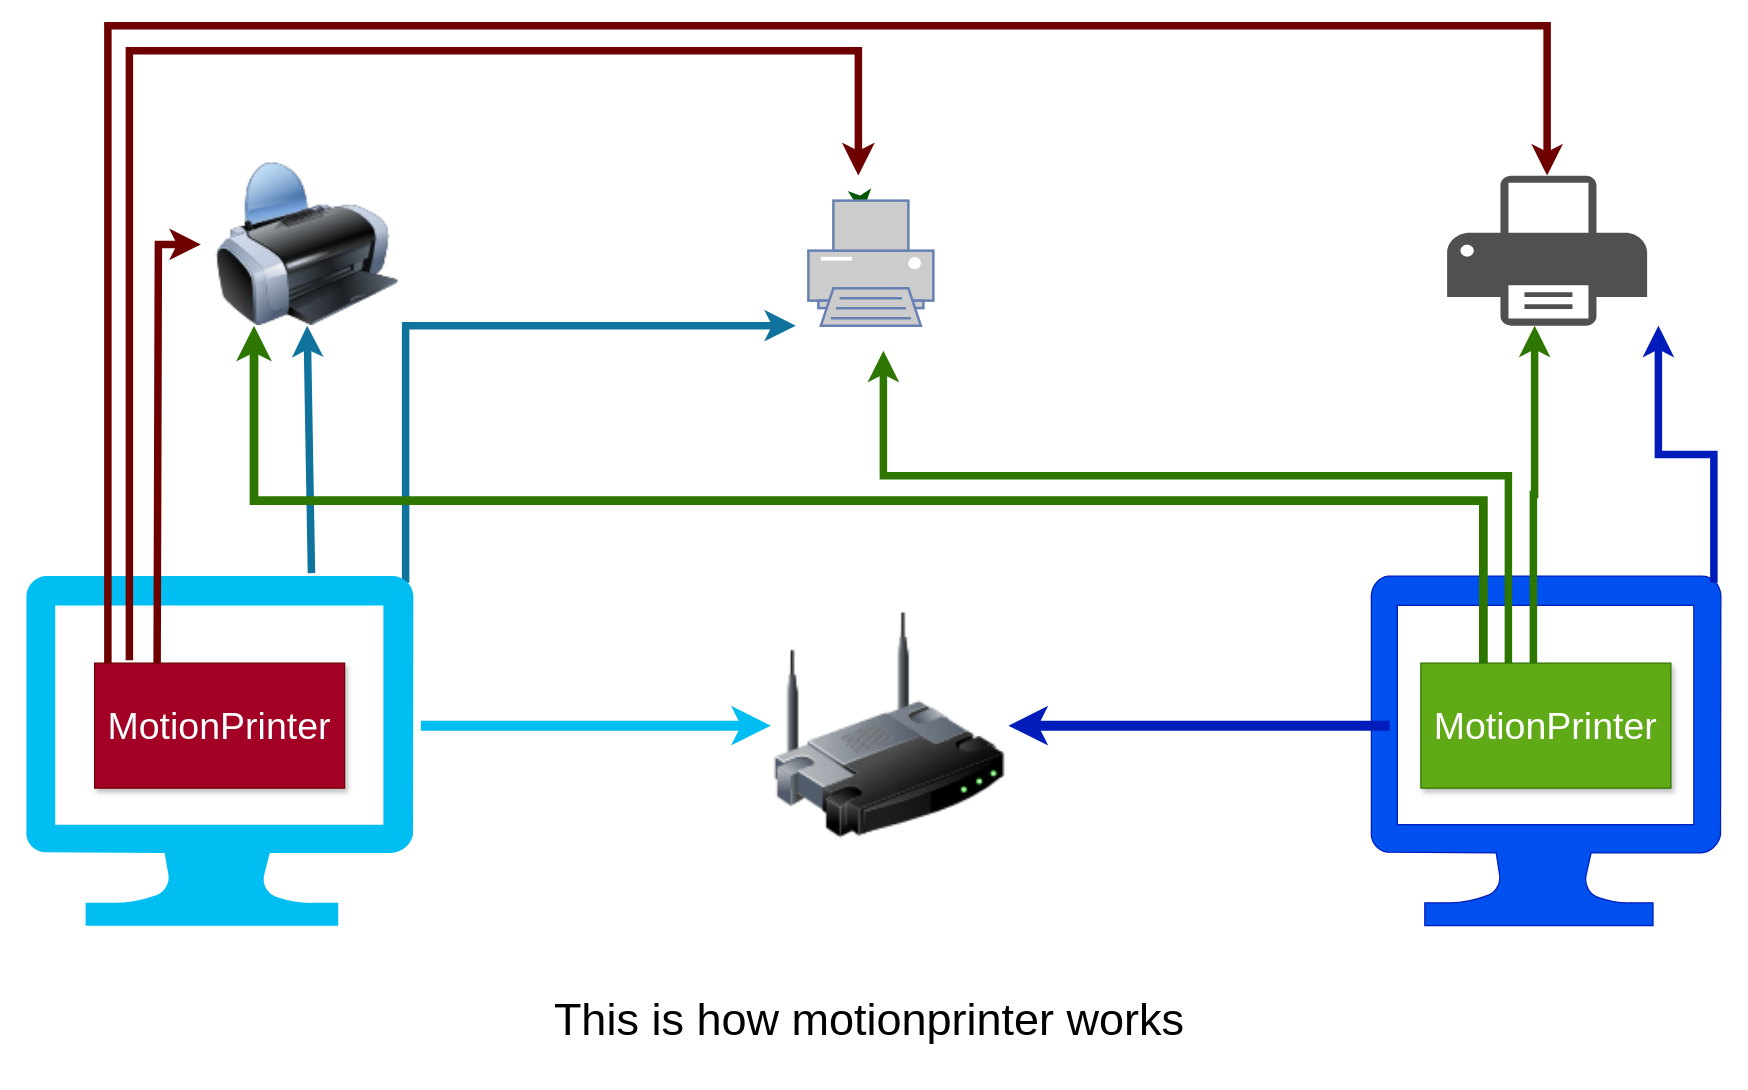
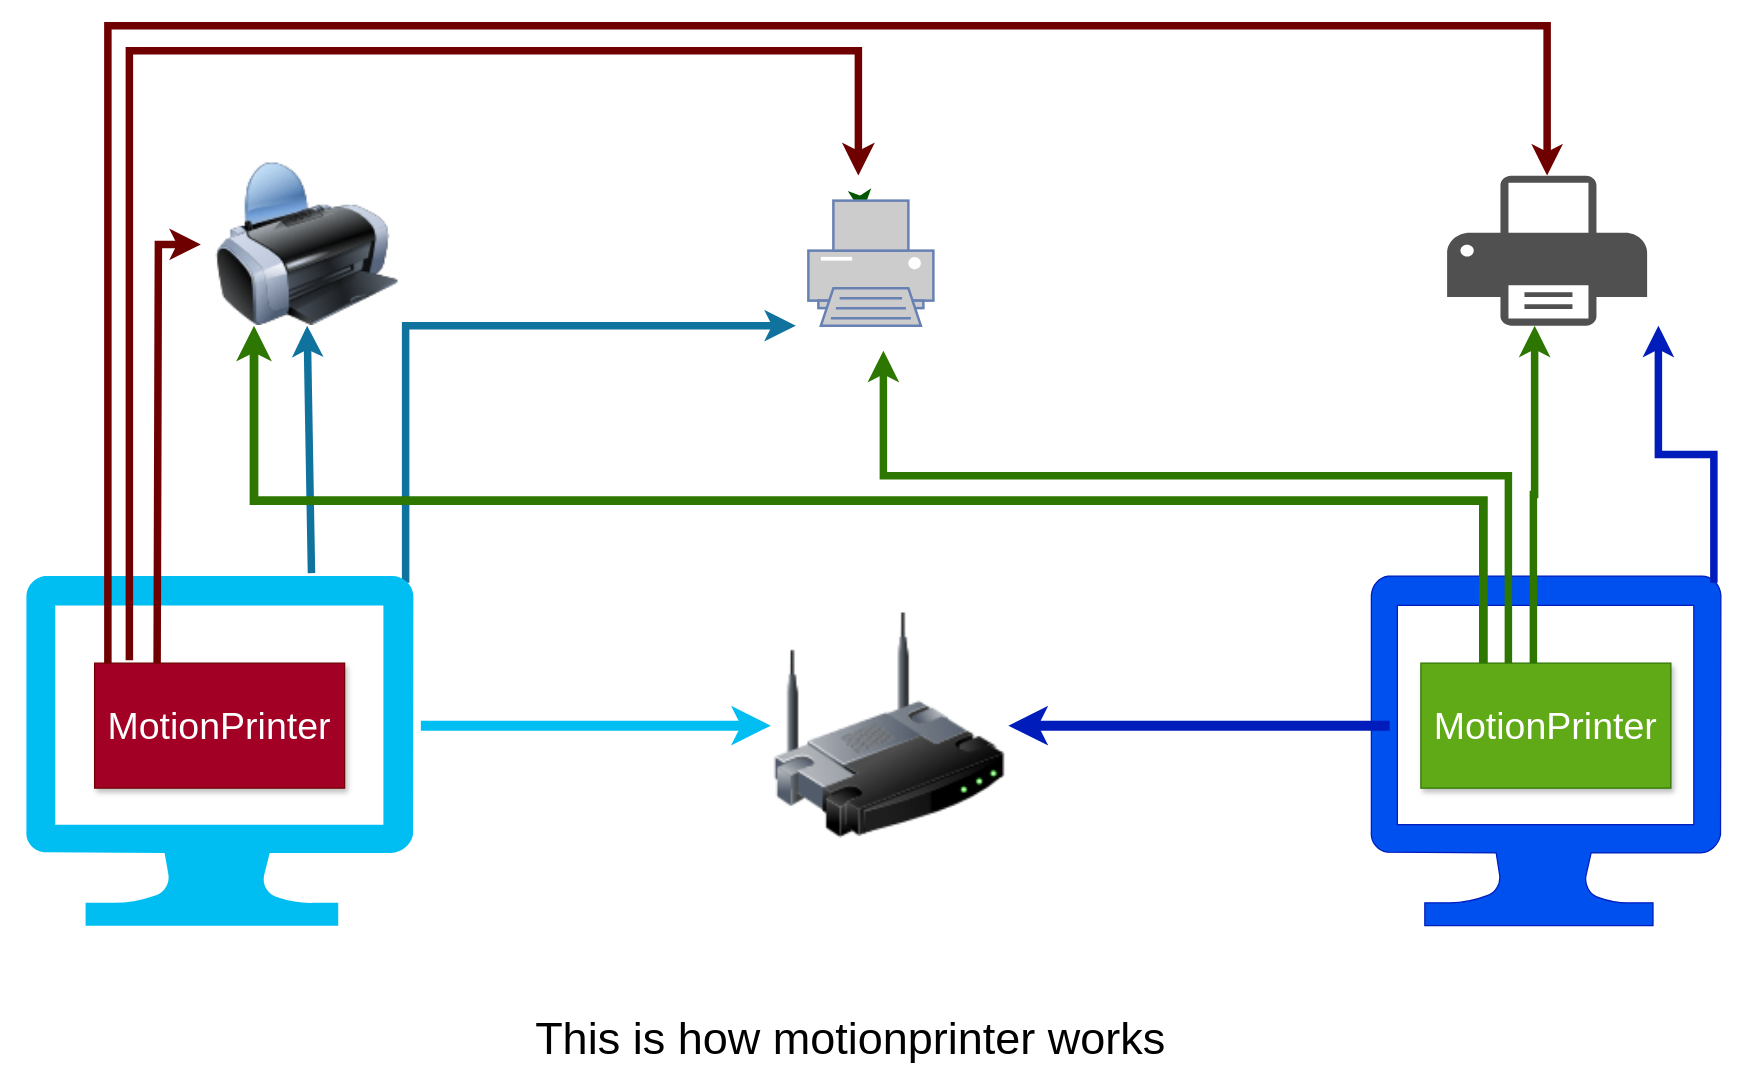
  <mxCell id="0" />
  <mxCell id="1" parent="0" />
  <mxCell id="2" style="edgeStyle=none;rounded=0;orthogonalLoop=1;jettySize=auto;html=1;entryX=0.5;entryY=1;entryDx=0;entryDy=0;fillColor=#b1ddf0;strokeColor=#10739e;strokeWidth=6;exitX=0.737;exitY=-0.007;exitDx=0;exitDy=0;exitPerimeter=0;" edge="1" parent="1" source="4" target="6"><mxGeometry relative="1" as="geometry"><mxPoint x="246" y="420" as="sourcePoint" /><Array as="points" /></mxGeometry></mxCell>
  <mxCell id="3" style="edgeStyle=elbowEdgeStyle;rounded=0;orthogonalLoop=1;jettySize=auto;elbow=vertical;html=1;exitX=0.98;exitY=0.02;exitDx=0;exitDy=0;exitPerimeter=0;strokeWidth=6;fillColor=#b1ddf0;strokeColor=#10739e;" edge="1" parent="1" source="4"><mxGeometry relative="1" as="geometry"><mxPoint x="636" y="260" as="targetPoint" /><Array as="points"><mxPoint x="476" y="260" /></Array></mxGeometry></mxCell>
  <mxCell id="4" value="" style="verticalLabelPosition=bottom;html=1;verticalAlign=top;align=center;strokeColor=none;fillColor=#00BEF2;shape=mxgraph.azure.computer;pointerEvents=1;" vertex="1" parent="1"><mxGeometry x="20" y="460" width="310" height="280" as="geometry" /></mxCell>
  <mxCell id="5" value="" style="verticalLabelPosition=bottom;html=1;verticalAlign=top;align=center;strokeColor=#001DBC;fillColor=#0050ef;shape=mxgraph.azure.computer;pointerEvents=1;fontColor=#ffffff;" vertex="1" parent="1"><mxGeometry x="1096" y="460" width="280" height="280" as="geometry" /></mxCell>
  <mxCell id="6" value="" style="image;html=1;image=img/lib/clip_art/computers/Printer_128x128.png" vertex="1" parent="1"><mxGeometry x="160" y="130" width="170" height="130" as="geometry" /></mxCell>
  <mxCell id="7" style="edgeStyle=none;rounded=0;orthogonalLoop=1;jettySize=auto;html=1;exitX=0.418;exitY=-0.007;exitDx=0;exitDy=0;exitPerimeter=0;entryX=0.5;entryY=1;entryDx=0;entryDy=0;entryPerimeter=0;fillColor=#008a00;strokeColor=#005700;strokeWidth=4;" edge="1" parent="1" source="20"><mxGeometry relative="1" as="geometry"><mxPoint x="689" y="420" as="sourcePoint" /><mxPoint x="689" y="170" as="targetPoint" /></mxGeometry></mxCell>
  <mxCell id="8" style="edgeStyle=elbowEdgeStyle;rounded=0;orthogonalLoop=1;jettySize=auto;elbow=vertical;html=1;exitX=0.053;exitY=0.004;exitDx=0;exitDy=0;fillColor=#a20025;strokeColor=#6F0000;strokeWidth=6;exitPerimeter=0;" edge="1" parent="1" source="9" target="21"><mxGeometry relative="1" as="geometry"><mxPoint x="1216" y="130" as="targetPoint" /><Array as="points"><mxPoint x="656" y="20" /></Array></mxGeometry></mxCell>
  <mxCell id="9" value="" style="rounded=0;whiteSpace=wrap;html=1;shadow=1;fillColor=#a20025;fontColor=#ffffff;strokeColor=#6F0000;" vertex="1" parent="1"><mxGeometry x="75" y="530" width="200" height="100" as="geometry" /></mxCell>
  <mxCell id="10" style="edgeStyle=elbowEdgeStyle;rounded=0;orthogonalLoop=1;jettySize=auto;elbow=vertical;html=1;entryX=0;entryY=0.5;entryDx=0;entryDy=0;strokeWidth=8;fillColor=#b1ddf0;strokeColor=#00BEF2;" edge="1" parent="1" target="23"><mxGeometry relative="1" as="geometry"><mxPoint x="336" y="580" as="sourcePoint" /></mxGeometry></mxCell>
  <mxCell id="11" value="&lt;font color=&quot;#ffffff&quot; style=&quot;font-size: 30px;&quot;&gt;MotionPrinter&lt;/font&gt;" style="text;html=1;align=center;verticalAlign=middle;whiteSpace=wrap;rounded=0;" vertex="1" parent="1"><mxGeometry x="50" y="545" width="250" height="70" as="geometry" /></mxCell>
  <mxCell id="12" style="edgeStyle=elbowEdgeStyle;rounded=0;orthogonalLoop=1;jettySize=auto;elbow=vertical;html=1;exitX=0.139;exitY=-0.024;exitDx=0;exitDy=0;fillColor=#a20025;strokeColor=#6F0000;endSize=7;strokeWidth=6;exitPerimeter=0;" edge="1" parent="1" source="9"><mxGeometry relative="1" as="geometry"><mxPoint x="686" y="140" as="targetPoint" /><Array as="points"><mxPoint x="496" y="40" /></Array></mxGeometry></mxCell>
  <mxCell id="13" style="rounded=0;orthogonalLoop=1;jettySize=auto;html=1;strokeWidth=6;fillColor=#a20025;strokeColor=#6F0000;edgeStyle=elbowEdgeStyle;exitX=0.25;exitY=0;exitDx=0;exitDy=0;" edge="1" parent="1" source="9" target="6"><mxGeometry relative="1" as="geometry"><mxPoint x="127" y="550" as="sourcePoint" /><mxPoint x="146" y="210" as="targetPoint" /><Array as="points"><mxPoint x="126" y="380" /></Array></mxGeometry></mxCell>
  <mxCell id="14" style="edgeStyle=elbowEdgeStyle;rounded=0;orthogonalLoop=1;jettySize=auto;elbow=vertical;html=1;exitX=0.5;exitY=0;exitDx=0;exitDy=0;fillColor=#60a917;strokeColor=#2D7600;strokeWidth=6;" edge="1" parent="1"><mxGeometry relative="1" as="geometry"><mxPoint x="1226" y="530" as="sourcePoint" /><mxPoint x="1227" y="260" as="targetPoint" /></mxGeometry></mxCell>
  <mxCell id="15" style="edgeStyle=elbowEdgeStyle;rounded=0;orthogonalLoop=1;jettySize=auto;elbow=vertical;html=1;exitX=0.25;exitY=0;exitDx=0;exitDy=0;fillColor=#60a917;strokeColor=#2D7600;strokeWidth=6;" edge="1" parent="1"><mxGeometry relative="1" as="geometry"><mxPoint x="706" y="280" as="targetPoint" /><mxPoint x="1206" y="530" as="sourcePoint" /><Array as="points"><mxPoint x="966" y="380" /></Array></mxGeometry></mxCell>
  <mxCell id="16" style="edgeStyle=elbowEdgeStyle;rounded=0;orthogonalLoop=1;jettySize=auto;elbow=vertical;html=1;exitX=0.25;exitY=0;exitDx=0;exitDy=0;entryX=0.25;entryY=1;entryDx=0;entryDy=0;fillColor=#60a917;strokeColor=#2D7600;strokeWidth=7;" edge="1" parent="1" source="17" target="6"><mxGeometry relative="1" as="geometry"><Array as="points"><mxPoint x="696" y="400" /></Array></mxGeometry></mxCell>
  <mxCell id="17" value="" style="rounded=0;whiteSpace=wrap;html=1;shadow=1;fillColor=#60a917;strokeColor=#2D7600;fontColor=#ffffff;" vertex="1" parent="1"><mxGeometry x="1136" y="530" width="200" height="100" as="geometry" /></mxCell>
  <mxCell id="18" style="edgeStyle=elbowEdgeStyle;rounded=0;orthogonalLoop=1;jettySize=auto;elbow=vertical;html=1;entryX=1;entryY=0.5;entryDx=0;entryDy=0;fillColor=#0050ef;strokeColor=#001DBC;strokeWidth=8;" edge="1" parent="1" source="19" target="23"><mxGeometry relative="1" as="geometry" /></mxCell>
  <mxCell id="19" value="&lt;font color=&quot;#ffffff&quot; style=&quot;font-size: 30px;&quot;&gt;MotionPrinter&lt;/font&gt;" style="text;html=1;align=center;verticalAlign=middle;whiteSpace=wrap;rounded=0;" vertex="1" parent="1"><mxGeometry x="1111" y="545" width="250" height="70" as="geometry" /></mxCell>
  <mxCell id="20" value="" style="fontColor=#0066CC;verticalAlign=top;verticalLabelPosition=bottom;labelPosition=center;align=center;html=1;outlineConnect=0;fillColor=#CCCCCC;strokeColor=#6881B3;gradientColor=none;gradientDirection=north;strokeWidth=2;shape=mxgraph.networks.printer;" vertex="1" parent="1"><mxGeometry x="646" y="160" width="100" height="100" as="geometry" /></mxCell>
  <mxCell id="21" value="" style="sketch=0;pointerEvents=1;shadow=0;dashed=0;html=1;strokeColor=none;fillColor=#505050;labelPosition=center;verticalLabelPosition=bottom;verticalAlign=top;outlineConnect=0;align=center;shape=mxgraph.office.devices.printer;" vertex="1" parent="1"><mxGeometry x="1157" y="140" width="160" height="120" as="geometry" /></mxCell>
  <mxCell id="22" style="edgeStyle=elbowEdgeStyle;rounded=0;orthogonalLoop=1;jettySize=auto;elbow=vertical;html=1;exitX=0.98;exitY=0.02;exitDx=0;exitDy=0;exitPerimeter=0;fillColor=#0050ef;strokeColor=#001DBC;strokeWidth=6;" edge="1" parent="1" source="5"><mxGeometry relative="1" as="geometry"><mxPoint x="1326" y="260" as="targetPoint" /></mxGeometry></mxCell>
  <mxCell id="23" value="" style="image;html=1;image=img/lib/clip_art/networking/Wireless_Router_128x128.png" vertex="1" parent="1"><mxGeometry x="616" y="490" width="190" height="180" as="geometry" /></mxCell>
- <mxCell id="24" value="&lt;font style=&quot;font-size: 36px;&quot;&gt;This is how motionprinter works&lt;/font&gt;" style="text;strokeColor=none;align=center;fillColor=none;html=1;verticalAlign=middle;whiteSpace=wrap;rounded=0;" vertex="1" parent="1"><mxGeometry x="315" y="795" width="760" height="40" as="geometry" /></mxCell>
+ <mxCell id="24" value="&lt;font style=&quot;font-size: 36px;&quot;&gt;This is how motionprinter works&lt;/font&gt;" style="text;strokeColor=none;align=center;fillColor=none;html=1;verticalAlign=middle;whiteSpace=wrap;rounded=0;" vertex="1" parent="1"><mxGeometry x="300" y="810" width="760" height="40" as="geometry" /></mxCell>
